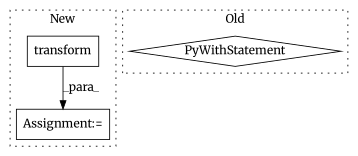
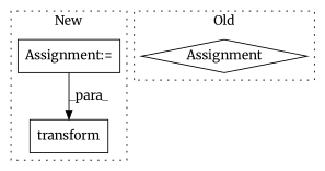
  digraph {
    fontname=Merriweather
    node [shape=box fontname=Merriweather]
    n1 [a=32 l="10,1" label=transform s="8974,9035"]
    n2 [a=7 l=1 label="Assignment:=" s=8969]
-   n3 [a=104 l="10,2" label=PyWithStatement s="8995,9065" shape=diamond]
+   n3 [a=104 l="10,2" label=Assignment s="8995,9065" shape=diamond]
    subgraph cluster_1 {
      label=New
      style=dotted
      n1
      n2
    }
    subgraph cluster_2 {
      label=Old
      style=dotted
      n3
    }
-   n1 -> n2 [label=_para_ fontname=Merriweather]
+   n2 -> n1 [label=_para_ fontname=Merriweather]
  }
